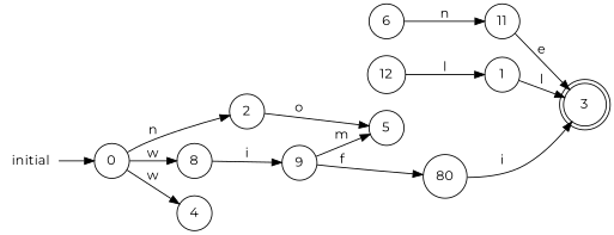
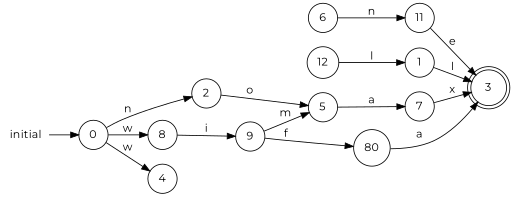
  digraph {
    fontname=Montserrat
    rankdir=LR
    node [fontname=Montserrat shape=circle]
    edge [fontname=Montserrat]
    0
    2
    8
    4
    5
    9
    initial [shape=plaintext]
    6
    11
    n10 [label=80]
    12
    1
    3 [shape=doublecircle]
+   7
    0 -> 2 [label=n]
    0 -> 8 [label=w]
    0 -> 4 [label=w]
    2 -> 5 [label=o]
    8 -> 9 [label=i]
+   5 -> 7 [label=a]
    9 -> 5 [label=m]
    9 -> n10 [label=f]
    initial -> 0
    6 -> 11 [label=n]
    11 -> 3 [label=e]
-   n10 -> 3 [label=i]
+   n10 -> 3 [label=a]
    12 -> 1 [label=l]
    1 -> 3 [label=l]
+   7 -> 3 [label=x]
  }
